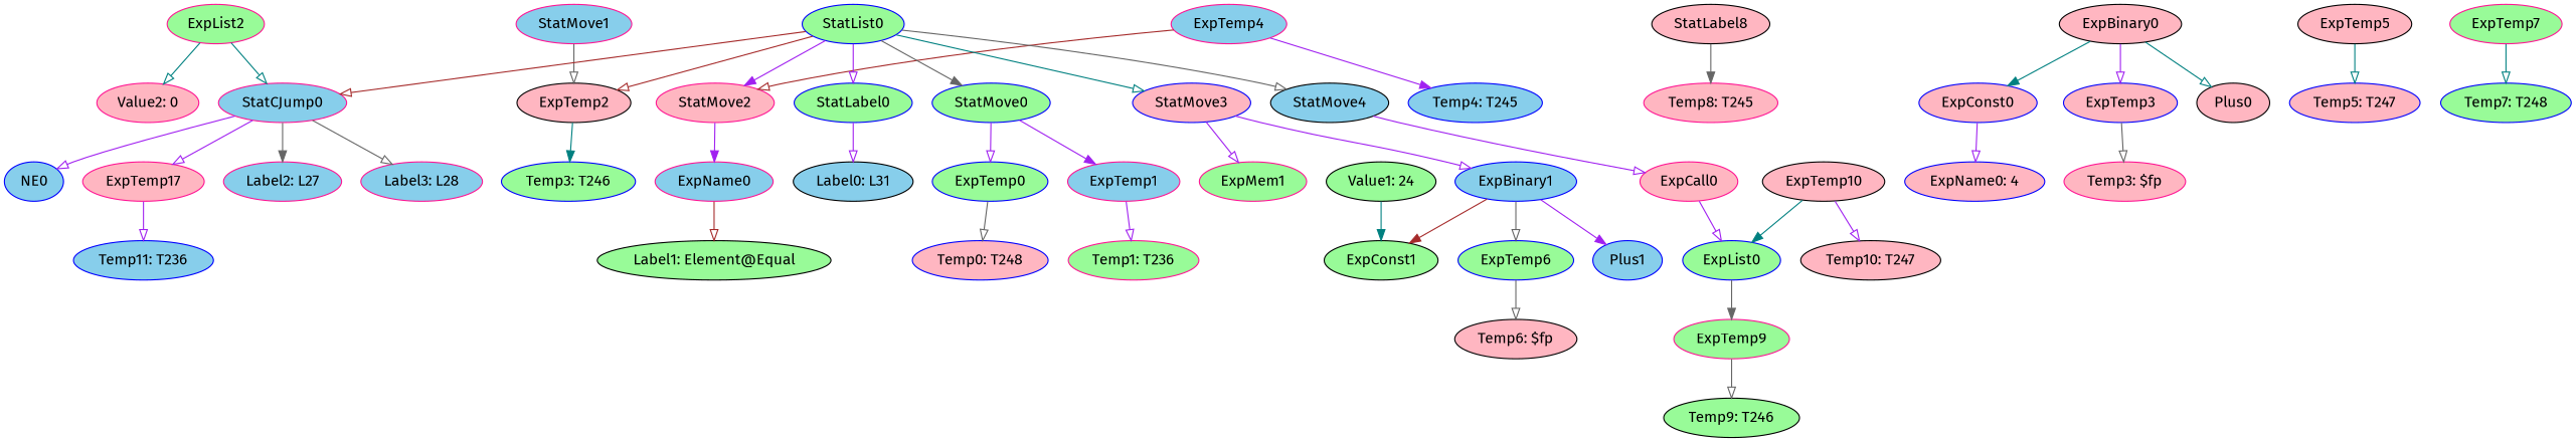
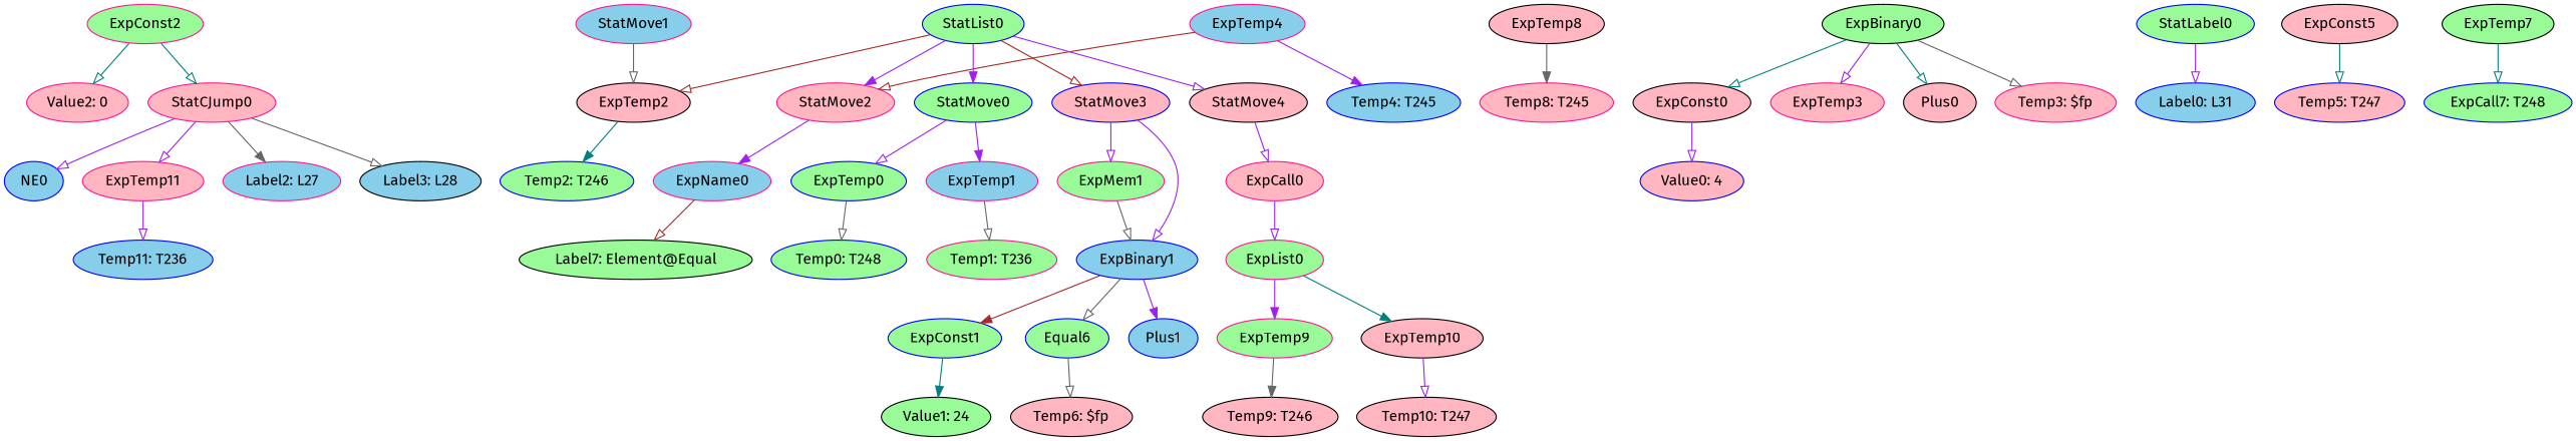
  digraph {
    fontname="Fira Sans"
    ordering=out
    node [color=blue fillcolor=lightpink fontname="Fira Sans" style=filled]
    edge [arrowhead=onormal color=purple fontname="Fira Sans"]
-   ExpConst2 [color=deeppink fillcolor=palegreen label=ExpList2]
+   ExpConst2 [color=deeppink fillcolor=palegreen]
    "Value2: 0" [color=deeppink]
-   StatCJump0 [color=deeppink fillcolor=skyblue]
-   ExpList0 [fillcolor=palegreen]
+   StatCJump0 [color=deeppink]
+   ExpList0 [color=deeppink fillcolor=palegreen]
    ExpTemp9 [color=deeppink fillcolor=palegreen]
    ExpTemp10 [color=black]
-   "Temp9: T246" [color=black fillcolor=palegreen]
+   "Temp9: T246" [color=black]
    "Temp10: T247" [color=black]
    ExpCall0 [color=deeppink]
-   ExpTemp8 [color=black label=StatLabel8]
+   ExpTemp8 [color=black]
    "Temp8: T245" [color=deeppink]
    NE0 [fillcolor=skyblue]
-   ExpTemp11 [color=deeppink label=ExpTemp17]
+   ExpTemp11 [color=deeppink]
    "Label2: L27" [color=deeppink fillcolor=skyblue]
-   "Label3: L28" [color=deeppink fillcolor=skyblue]
+   "Label3: L28" [color=black fillcolor=skyblue]
    "Temp11: T236" [fillcolor=skyblue]
    StatMove1 [color=deeppink fillcolor=skyblue]
    ExpTemp2 [color=black]
-   "Temp2: T246" [fillcolor=palegreen label="Temp3: T246"]
-   ExpBinary0 [color=black]
-   ExpConst0
-   ExpTemp3
+   "Temp2: T246" [fillcolor=palegreen]
+   ExpBinary0 [color=black fillcolor=palegreen]
+   ExpConst0 [color=black]
+   ExpTemp3 [color=deeppink]
    Plus0 [color=black]
-   ExpConst1 [color=black fillcolor=palegreen]
+   ExpConst1 [fillcolor=palegreen]
    "Value1: 24" [color=black fillcolor=palegreen]
-   "Value0: 4" [label="ExpName0: 4"]
+   "Value0: 4"
    ExpMem1 [color=deeppink fillcolor=palegreen]
    ExpBinary1 [fillcolor=skyblue]
-   ExpTemp6 [fillcolor=palegreen]
+   ExpTemp6 [fillcolor=palegreen label=Equal6]
    Plus1 [fillcolor=skyblue]
    "Temp6: $fp" [color=black]
    "Temp3: $fp" [color=deeppink]
    StatMove2 [color=deeppink]
    ExpName0 [color=deeppink fillcolor=skyblue]
    ExpTemp4 [color=deeppink fillcolor=skyblue]
    "Temp4: T245" [fillcolor=skyblue]
-   "Label1: Element@Equal" [color=black fillcolor=palegreen]
+   "Label1: Element@Equal" [color=black fillcolor=palegreen label="Label7: Element@Equal"]
    StatLabel0 [fillcolor=palegreen]
-   "Label0: L31" [color=black fillcolor=skyblue]
+   "Label0: L31" [fillcolor=skyblue]
    StatList0 [fillcolor=palegreen]
    StatMove0 [fillcolor=palegreen]
    StatMove3
-   StatMove4 [color=black fillcolor=skyblue]
+   StatMove4 [color=black]
    ExpTemp0 [fillcolor=palegreen]
    ExpTemp1 [color=deeppink fillcolor=skyblue]
-   "Temp0: T248"
+   "Temp0: T248" [fillcolor=palegreen]
    "Temp1: T236" [color=deeppink fillcolor=palegreen]
-   ExpTemp5 [color=black]
+   ExpTemp5 [color=black label=ExpConst5]
    "Temp5: T247"
-   ExpTemp7 [color=deeppink fillcolor=palegreen]
-   "Temp7: T248" [fillcolor=palegreen]
+   ExpTemp7 [color=black fillcolor=palegreen]
+   "Temp7: T248" [fillcolor=palegreen label="ExpCall7: T248"]
    ExpConst2 -> "Value2: 0" [color=teal]
    ExpConst2 -> StatCJump0 [color=teal]
    StatCJump0 -> NE0
    StatCJump0 -> ExpTemp11
    StatCJump0 -> "Label2: L27" [arrowhead=normal color=gray40]
    StatCJump0 -> "Label3: L28" [color=gray40]
-   ExpList0 -> ExpTemp9 [arrowhead=normal color=gray40]
-   ExpTemp10 -> ExpList0 [arrowhead=normal color=teal]
-   ExpTemp9 -> "Temp9: T246" [color=gray40]
+   ExpList0 -> ExpTemp9 [arrowhead=normal]
+   ExpList0 -> ExpTemp10 [arrowhead=normal color=teal]
+   ExpTemp9 -> "Temp9: T246" [arrowhead=normal color=gray40]
    ExpTemp10 -> "Temp10: T247"
    ExpCall0 -> ExpList0
    ExpTemp8 -> "Temp8: T245" [arrowhead=normal color=gray40]
    ExpTemp11 -> "Temp11: T236"
    StatMove1 -> ExpTemp2 [color=gray40]
    ExpTemp2 -> "Temp2: T246" [arrowhead=normal color=teal]
-   ExpBinary0 -> ExpConst0 [arrowhead=normal color=teal]
+   ExpBinary0 -> ExpConst0 [color=teal]
    ExpBinary0 -> ExpTemp3
    ExpBinary0 -> Plus0 [color=teal]
    ExpConst0 -> "Value0: 4"
-   ExpTemp3 -> "Temp3: $fp" [color=gray40]
-   "Value1: 24" -> ExpConst1 [arrowhead=normal color=teal]
+   ExpBinary0 -> "Temp3: $fp" [color=gray40]
+   ExpConst1 -> "Value1: 24" [arrowhead=normal color=teal]
+   ExpMem1 -> ExpBinary1 [color=gray40]
    ExpBinary1 -> ExpConst1 [arrowhead=normal color=brown]
    ExpBinary1 -> ExpTemp6 [color=gray40]
    ExpBinary1 -> Plus1 [arrowhead=normal]
    ExpTemp6 -> "Temp6: $fp" [color=gray40]
    StatMove2 -> ExpName0 [arrowhead=normal]
    ExpName0 -> "Label1: Element@Equal" [color=brown]
    ExpTemp4 -> StatMove2 [color=brown]
    ExpTemp4 -> "Temp4: T245" [arrowhead=normal]
    StatLabel0 -> "Label0: L31"
-   StatList0 -> StatCJump0 [color=brown]
    StatList0 -> ExpTemp2 [color=brown]
    StatList0 -> StatMove2 [arrowhead=normal]
-   StatList0 -> StatLabel0
-   StatList0 -> StatMove0 [arrowhead=normal color=gray40]
-   StatList0 -> StatMove3 [color=teal]
-   StatList0 -> StatMove4 [color=gray40]
+   StatList0 -> StatMove0 [arrowhead=normal]
+   StatList0 -> StatMove3 [color=brown]
+   StatList0 -> StatMove4
    StatMove0 -> ExpTemp0
    StatMove0 -> ExpTemp1 [arrowhead=normal]
    StatMove3 -> ExpMem1
    StatMove3 -> ExpBinary1
    StatMove4 -> ExpCall0
    ExpTemp0 -> "Temp0: T248" [color=gray40]
-   ExpTemp1 -> "Temp1: T236"
+   ExpTemp1 -> "Temp1: T236" [color=gray40]
    ExpTemp5 -> "Temp5: T247" [color=teal]
    ExpTemp7 -> "Temp7: T248" [color=teal]
  }
